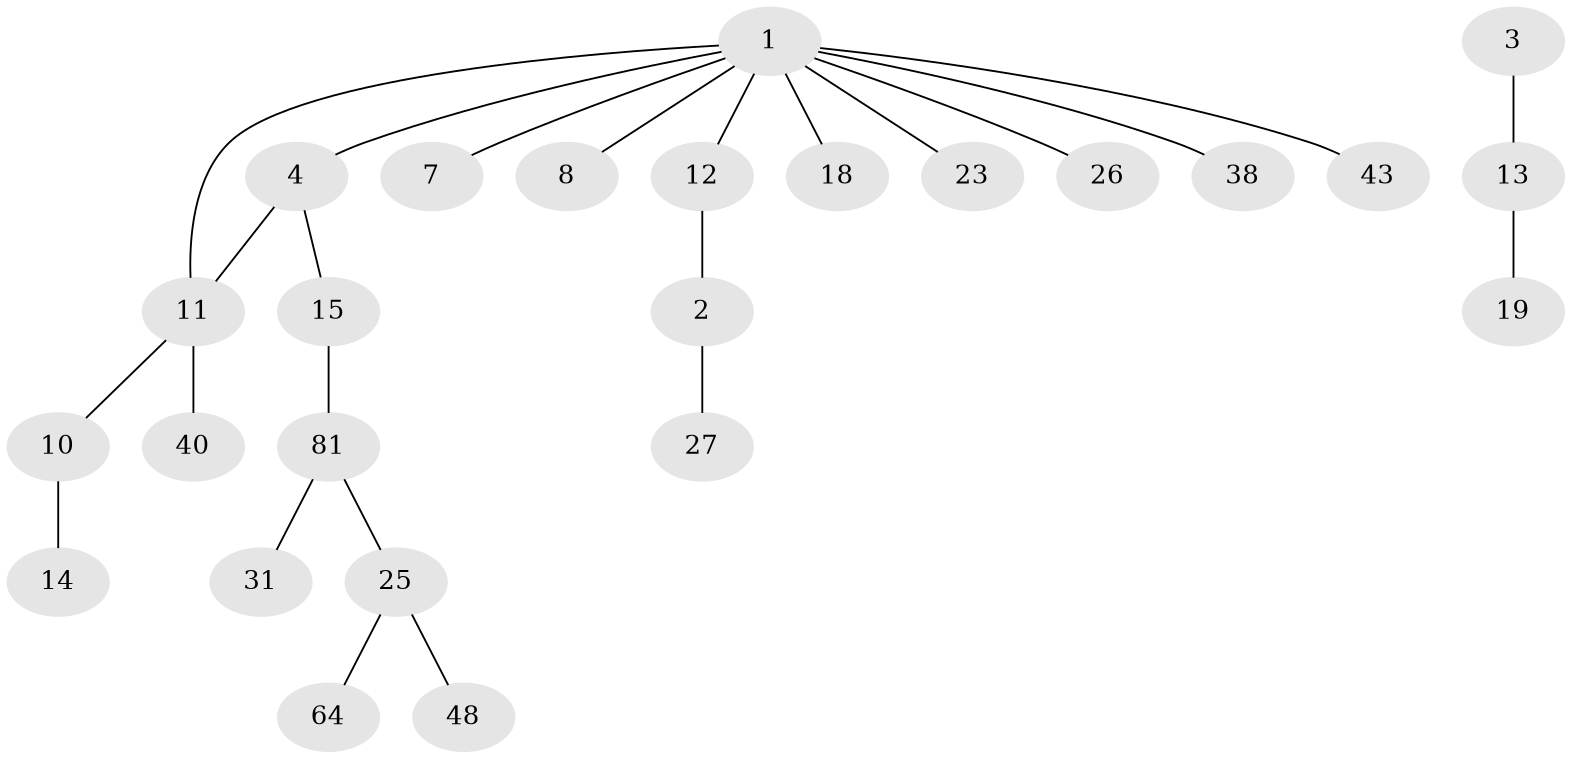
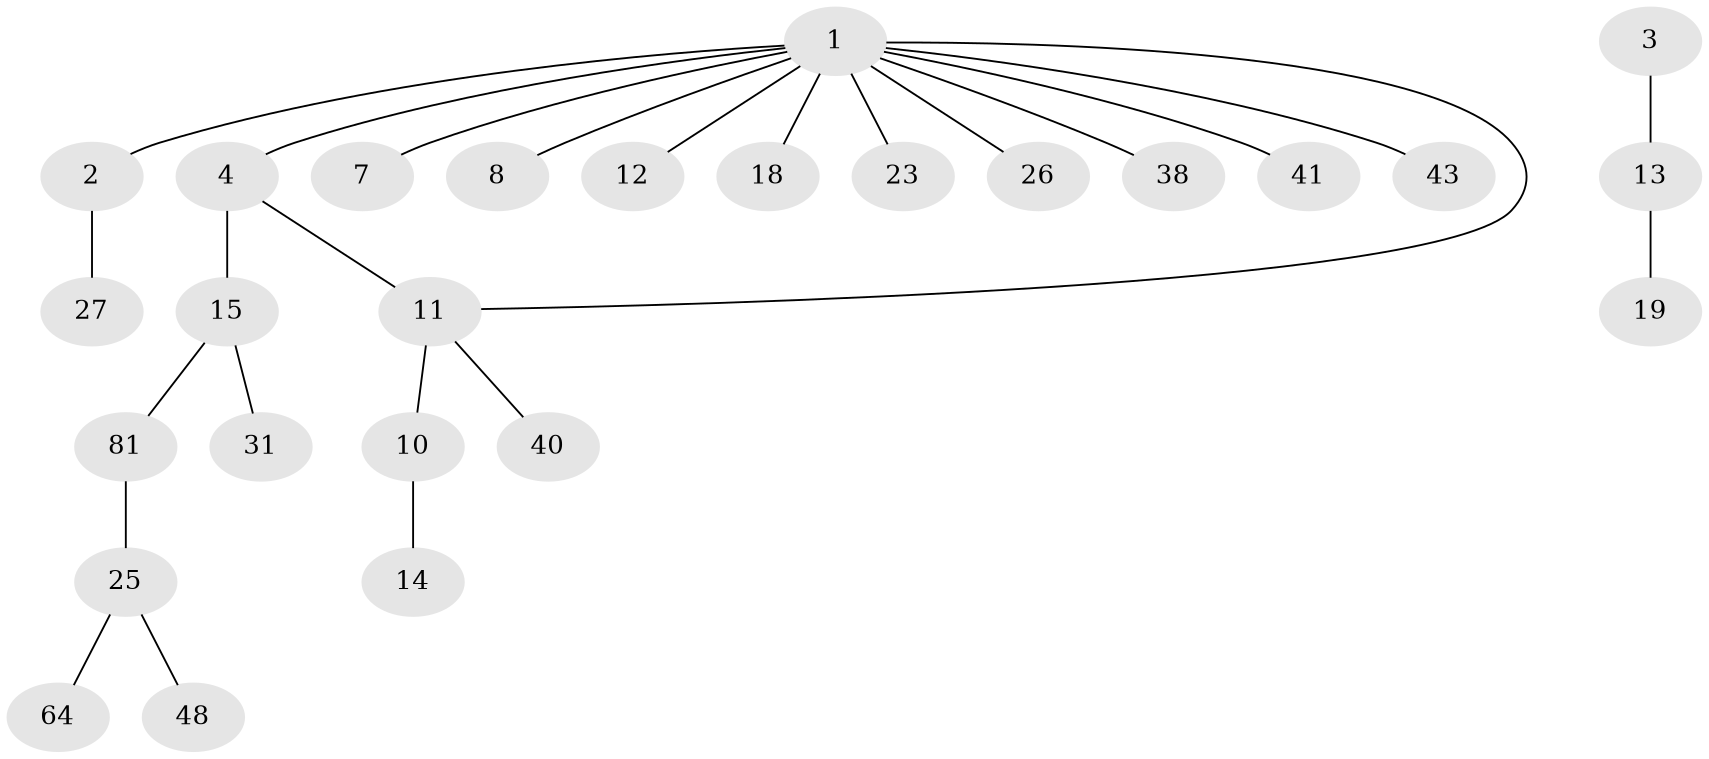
  graph {
    node [color=gray90 style=filled]
    1 [super="+2+5"]
    4
    n3 [label=2 super="+22"]
    7 [super="+20+9"]
    8
    12
    18 [super="+38+30"]
    23
    26 [super="+52"]
    n10 [label=38]
+   41
    43
    11 [super="+28+17"]
    3
    13
    15 [super="+35+36+45+29"]
    27 [super="+51+47"]
    19
    10 [super="+50+16"]
    14 [super="+49"]
    40
    n22 [label=81]
    31 [super="+33"]
    25
    n25 [label=64]
    48
    1 -- 4
-   12 -- n3
+   1 -- n3
    1 -- 7
    1 -- 8
    1 -- 12
    1 -- 18
    1 -- 23
    1 -- 26
    1 -- n10
+   1 -- 41
    1 -- 43
    1 -- 11
    4 -- 11
    4 -- 15
    n3 -- 27
    11 -- 10
    11 -- 40
    3 -- 13
    13 -- 19
    15 -- n22
-   n22 -- 31
+   15 -- 31
    10 -- 14
    n22 -- 25
    25 -- n25
    25 -- 48
  }
